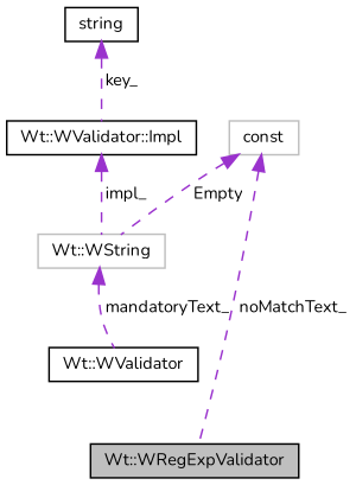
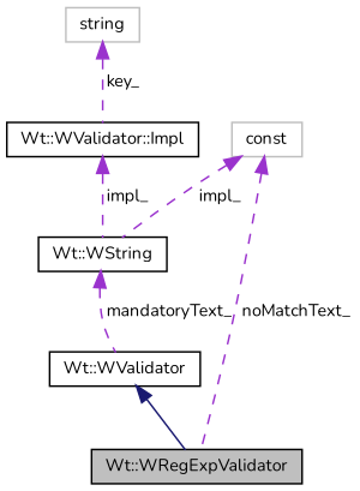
  digraph {
    fontname=Nunito
    node [color=black fillcolor=white fontname=Nunito fontsize=10 shape=record style=filled]
    edge [color=darkorchid3 dir=back fontname=Nunito fontsize=10 labelfontname=Helvetica labelfontsize=10 style=dashed]
    n1 [fillcolor=grey75 fontcolor=black height=0.2 label="Wt::WRegExpValidator" width=0.4]
    n2 [height=0.2 label="Wt::WValidator" width=0.4]
-   n3 [color=grey75 height=0.2 label="Wt::WString" width=0.4]
+   n3 [height=0.2 label="Wt::WString" width=0.4]
    n4 [height=0.2 label="Wt::WValidator::Impl" width=0.4]
-   n5 [height=0.2 label=string width=0.4]
+   n5 [color=grey75 height=0.2 label=string width=0.4]
    n6 [color=grey75 height=0.2 label=const width=0.4]
+   n2 -> n1 [color=midnightblue style=solid]
    n3 -> n2 [label=" mandatoryText_"]
    n4 -> n3 [label=" impl_"]
    n5 -> n4 [label=" key_"]
    n6 -> n1 [label=" noMatchText_"]
-   n6 -> n3 [label=" Empty"]
+   n6 -> n3 [label=" impl_"]
  }
